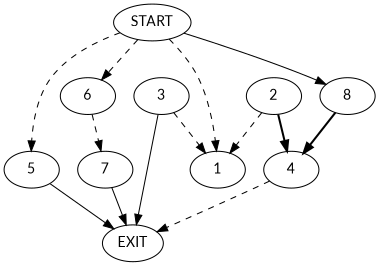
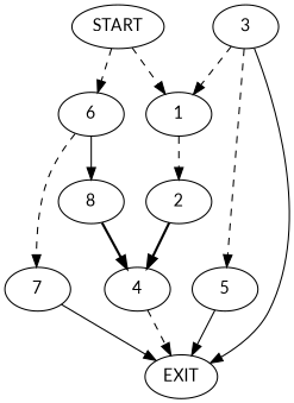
  digraph {
    fontname=Lato
    node [fontname=Lato]
    edge [fontname=Lato style=dashed]
    n1 [label=START]
    1
    5
    6
    2
    n6 [label=EXIT]
    7
    8
    4
    3
    n1 -> 1
-   n1 -> 5
+   3 -> 5
    n1 -> 6
-   2 -> 1
+   1 -> 2
    5 -> n6 [style=solid]
    6 -> 7
-   n1 -> 8 [style=solid]
+   6 -> 8 [style=solid]
    2 -> 4 [style=bold]
    7 -> n6 [style=solid]
    8 -> 4 [style=bold]
    4 -> n6
    3 -> 1
    3 -> n6 [style=solid]
  }
